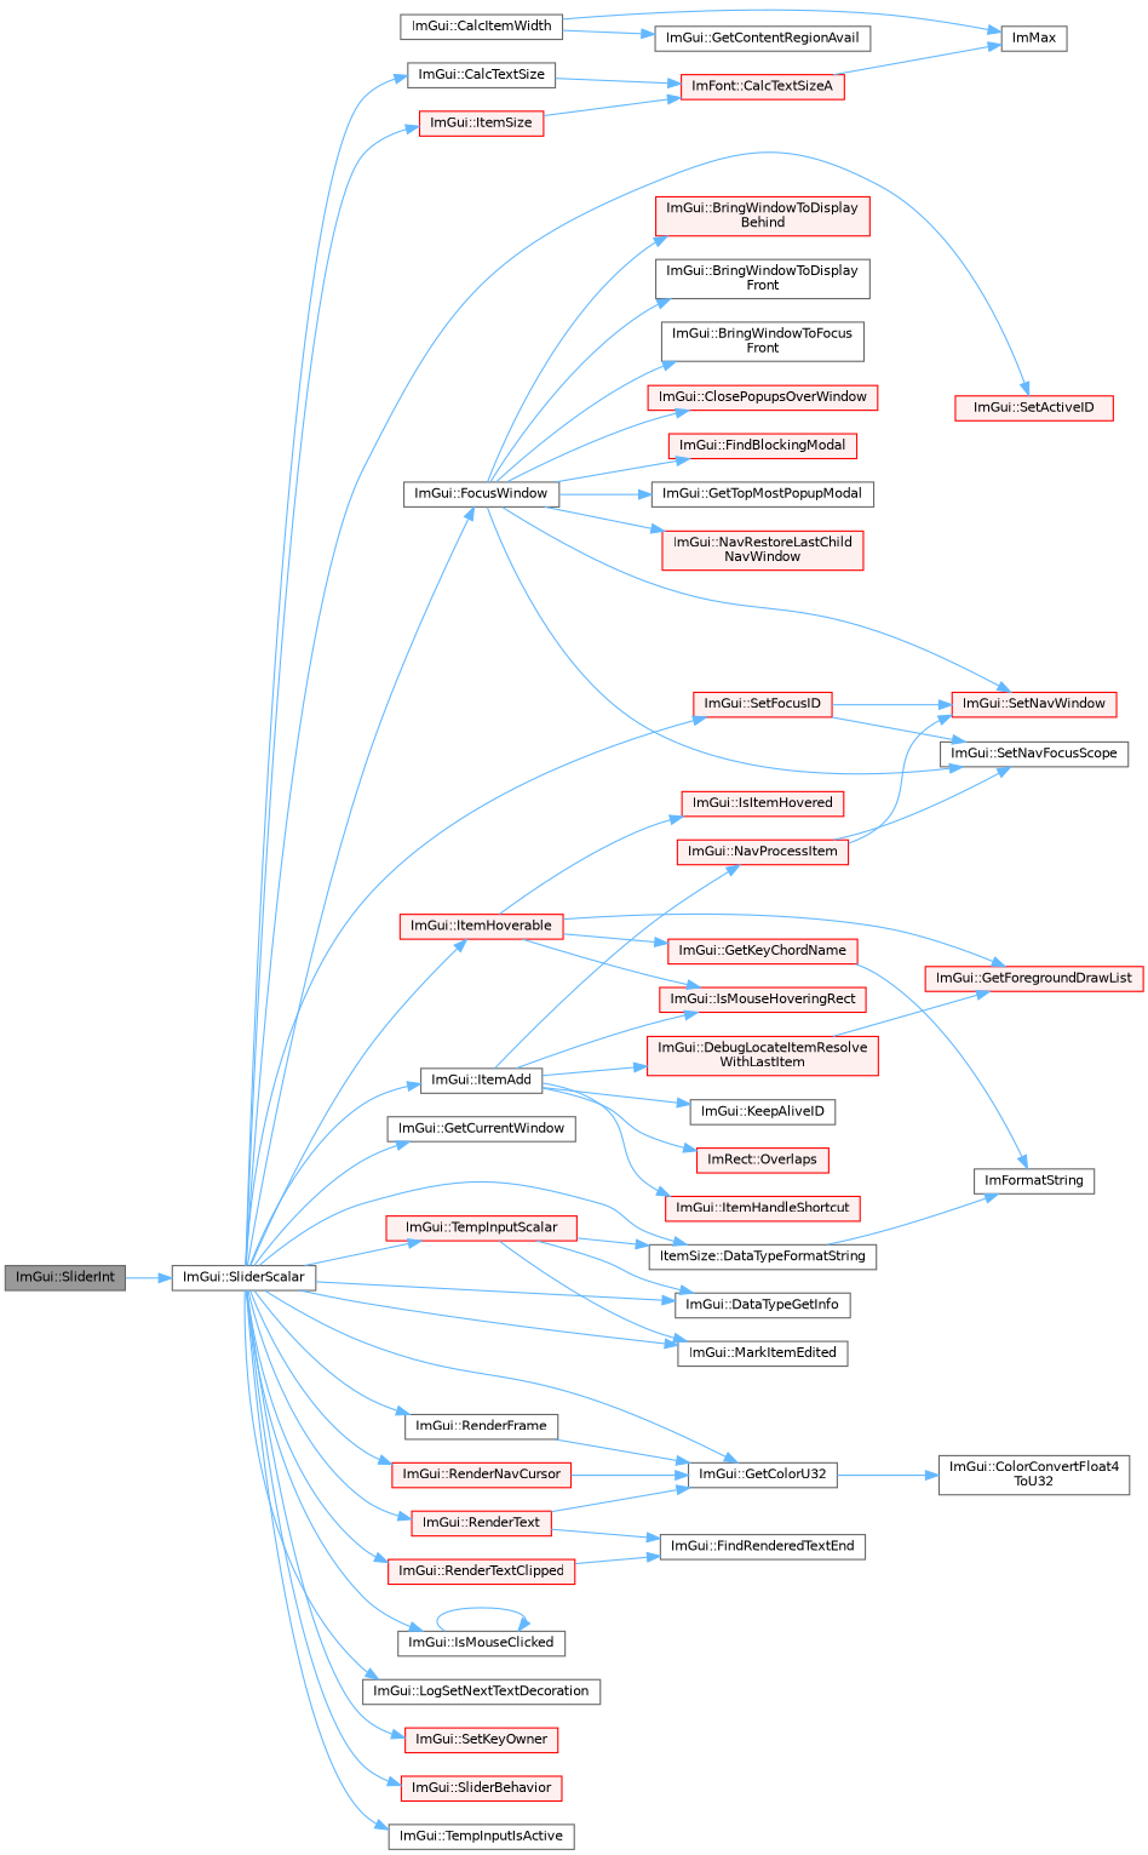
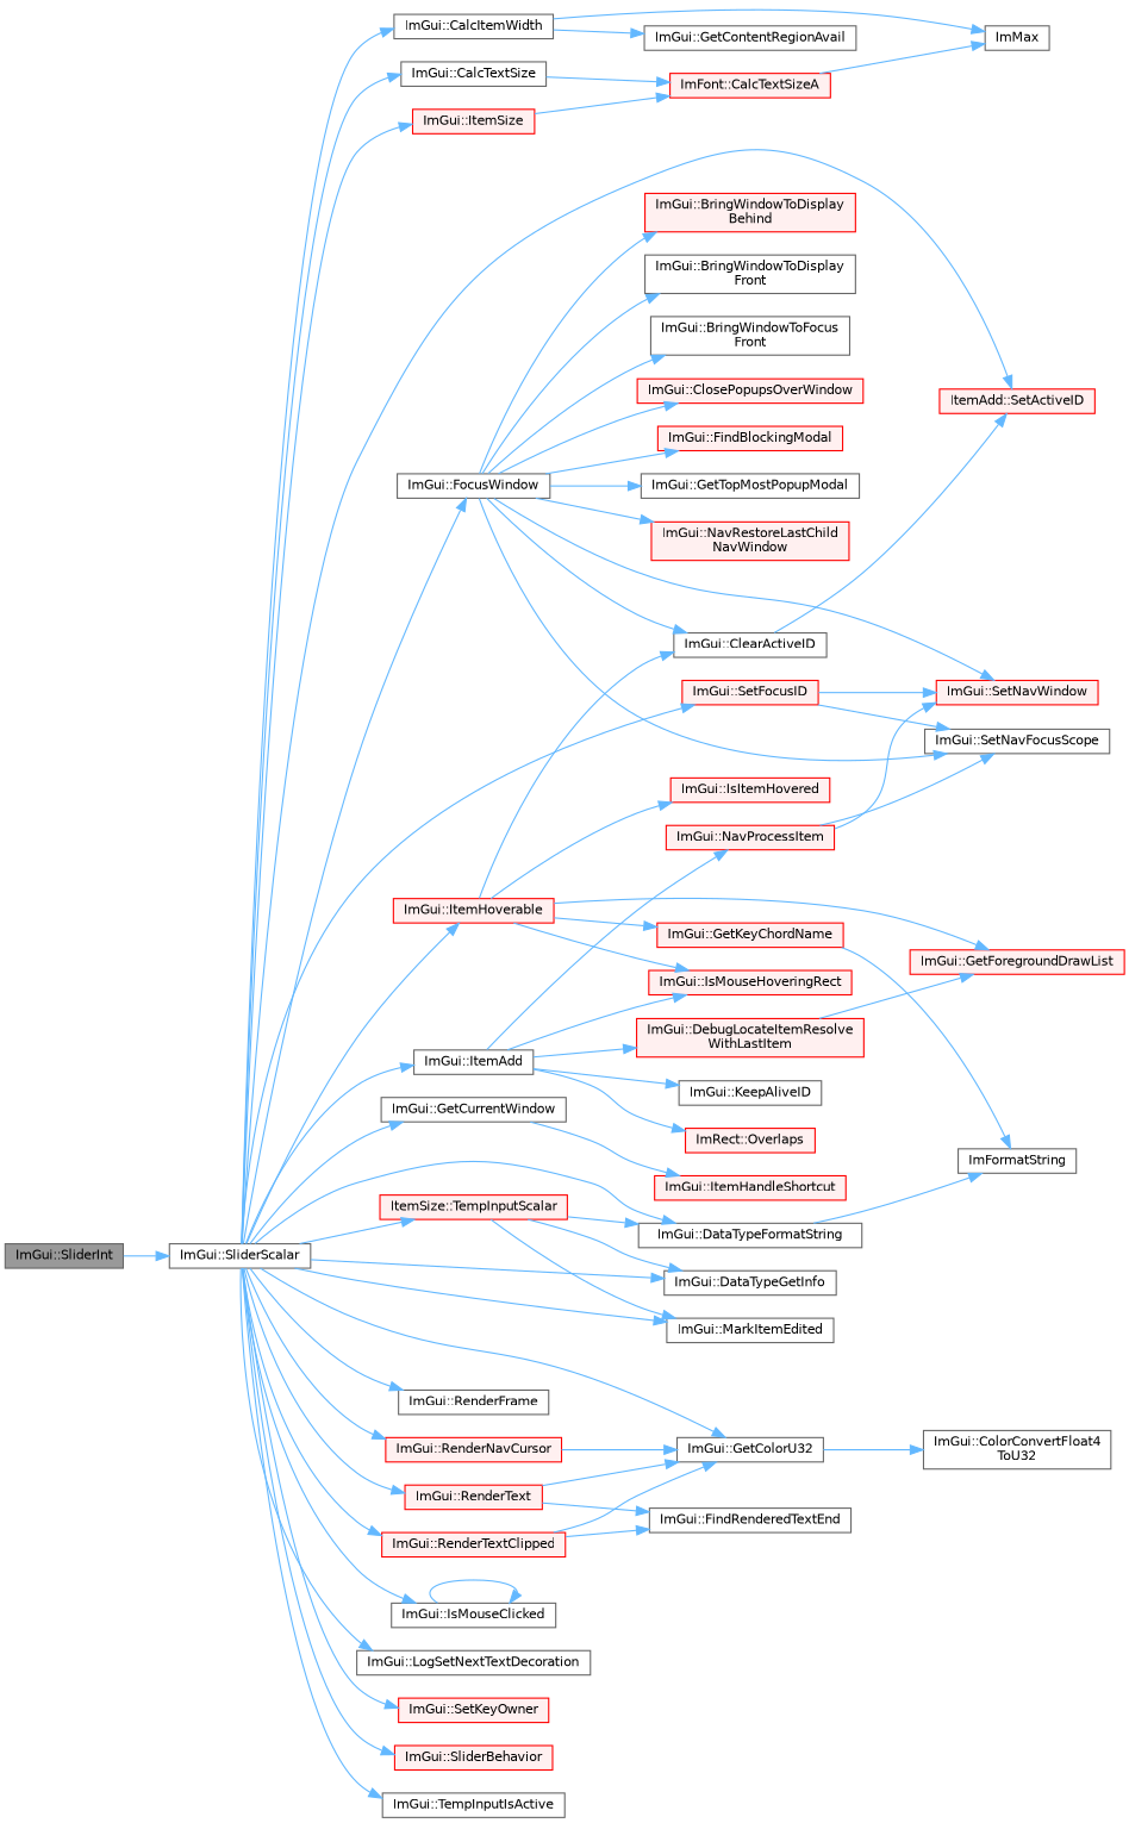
  digraph {
    rankdir=LR
    node [color=grey40 fillcolor=white fontname=Helvetica fontsize=10 shape=box style=filled]
    edge [color=steelblue1 fontname=Helvetica fontsize=10 labelfontname=Helvetica labelfontsize=10 style=solid]
    n1 [color=gray40 fillcolor=grey60 fontcolor=black height=0.2 label="ImGui::SliderInt" width=0.4]
    n2 [height=0.2 label="ImGui::SliderScalar" width=0.4]
    n3 [height=0.2 label="ImGui::CalcItemWidth" width=0.4]
    n4 [height=0.2 label="ImGui::CalcTextSize" width=0.4]
-   n5 [height=0.2 label="ItemSize::DataTypeFormatString" width=0.4]
+   n5 [height=0.2 label="ImGui::DataTypeFormatString" width=0.4]
    n6 [height=0.2 label="ImGui::DataTypeGetInfo" width=0.4]
    n7 [height=0.2 label="ImGui::FocusWindow" width=0.4]
-   n8 [color=red fillcolor="#FFF0F0" height=0.2 label="ImGui::SetActiveID" width=0.4]
+   n8 [color=red fillcolor="#FFF0F0" height=0.2 label="ItemAdd::SetActiveID" width=0.4]
    n9 [height=0.2 label="ImGui::GetColorU32" width=0.4]
    n10 [height=0.2 label="ImGui::GetCurrentWindow" width=0.4]
    n11 [height=0.2 label="ImGui::IsMouseClicked" width=0.4]
    n12 [height=0.2 label="ImGui::ItemAdd" width=0.4]
    n13 [color=red fillcolor="#FFF0F0" height=0.2 label="ImGui::ItemHoverable" width=0.4]
    n14 [color=red fillcolor="#FFF0F0" height=0.2 label="ImGui::ItemSize" width=0.4]
    n15 [height=0.2 label="ImGui::LogSetNextTextDecoration" width=0.4]
    n16 [height=0.2 label="ImGui::MarkItemEdited" width=0.4]
    n17 [height=0.2 label="ImGui::RenderFrame" width=0.4]
    n18 [color=red fillcolor="#FFF0F0" height=0.2 label="ImGui::RenderNavCursor" width=0.4]
    n19 [color=red fillcolor="#FFF0F0" height=0.2 label="ImGui::RenderText" width=0.4]
    n20 [color=red fillcolor="#FFF0F0" height=0.2 label="ImGui::RenderTextClipped" width=0.4]
    n21 [color=red fillcolor="#FFF0F0" height=0.2 label="ImGui::SetFocusID" width=0.4]
    n22 [color=red fillcolor="#FFF0F0" height=0.2 label="ImGui::SetKeyOwner" width=0.4]
    n23 [color=red fillcolor="#FFF0F0" height=0.2 label="ImGui::SliderBehavior" width=0.4]
    n24 [height=0.2 label="ImGui::TempInputIsActive" width=0.4]
-   n25 [color=red fillcolor="#FFF0F0" height=0.2 label="ImGui::TempInputScalar" width=0.4]
+   n25 [color=red fillcolor="#FFF0F0" height=0.2 label="ItemSize::TempInputScalar" width=0.4]
    n26 [height=0.2 label="ImGui::GetContentRegionAvail" width=0.4]
    n27 [height=0.2 label=ImMax width=0.4]
    n28 [color=red fillcolor="#FFF0F0" height=0.2 label="ImFont::CalcTextSizeA" width=0.4]
    n29 [height=0.2 label=ImFormatString width=0.4]
    n30 [color=red fillcolor="#FFF0F0" height=0.2 label="ImGui::BringWindowToDisplay\lBehind" width=0.4]
    n31 [height=0.2 label="ImGui::BringWindowToDisplay\lFront" width=0.4]
    n32 [height=0.2 label="ImGui::BringWindowToFocus\lFront" width=0.4]
+   n33 [height=0.2 label="ImGui::ClearActiveID" width=0.4]
    n34 [color=red fillcolor="#FFF0F0" height=0.2 label="ImGui::ClosePopupsOverWindow" width=0.4]
    n35 [color=red fillcolor="#FFF0F0" height=0.2 label="ImGui::FindBlockingModal" width=0.4]
    n36 [height=0.2 label="ImGui::GetTopMostPopupModal" width=0.4]
    n37 [color=red fillcolor="#FFF0F0" height=0.2 label="ImGui::NavRestoreLastChild\lNavWindow" width=0.4]
    n38 [height=0.2 label="ImGui::SetNavFocusScope" width=0.4]
    n39 [color=red fillcolor="#FFF0F0" height=0.2 label="ImGui::SetNavWindow" width=0.4]
    n40 [height=0.2 label="ImGui::ColorConvertFloat4\lToU32" width=0.4]
    n41 [color=red fillcolor="#FFF0F0" height=0.2 label="ImGui::DebugLocateItemResolve\lWithLastItem" width=0.4]
    n42 [color=red fillcolor="#FFF0F0" height=0.2 label="ImGui::IsMouseHoveringRect" width=0.4]
    n43 [color=red fillcolor="#FFF0F0" height=0.2 label="ImGui::ItemHandleShortcut" width=0.4]
    n44 [height=0.2 label="ImGui::KeepAliveID" width=0.4]
    n45 [color=red fillcolor="#FFF0F0" height=0.2 label="ImGui::NavProcessItem" width=0.4]
    n46 [color=red fillcolor="#FFF0F0" height=0.2 label="ImRect::Overlaps" width=0.4]
    n47 [color=red fillcolor="#FFF0F0" height=0.2 label="ImGui::GetForegroundDrawList" width=0.4]
    n48 [color=red fillcolor="#FFF0F0" height=0.2 label="ImGui::GetKeyChordName" width=0.4]
    n49 [color=red fillcolor="#FFF0F0" height=0.2 label="ImGui::IsItemHovered" width=0.4]
    n50 [height=0.2 label="ImGui::FindRenderedTextEnd" width=0.4]
    n1 -> n2
+   n2 -> n3
    n2 -> n4
    n2 -> n5
    n2 -> n6
    n2 -> n7
    n2 -> n8
    n2 -> n9
    n2 -> n10
    n2 -> n11
    n2 -> n12
    n2 -> n13
    n2 -> n14
    n2 -> n15
    n2 -> n16
    n2 -> n17
    n2 -> n18
    n2 -> n19
    n2 -> n20
    n2 -> n21
    n2 -> n22
    n2 -> n23
    n2 -> n24
    n2 -> n25
    n3 -> n26
    n3 -> n27
    n4 -> n28
    n5 -> n29
    n7 -> n30
    n7 -> n31
    n7 -> n32
+   n7 -> n33
    n7 -> n34
    n7 -> n35
    n7 -> n36
    n7 -> n37
    n7 -> n38
    n7 -> n39
    n9 -> n40
    n11 -> n11
    n12 -> n41
    n12 -> n42
-   n12 -> n43
+   n10 -> n43
    n12 -> n44
    n12 -> n45
    n12 -> n46
+   n13 -> n33
    n13 -> n42
    n13 -> n47
    n13 -> n48
    n13 -> n49
    n14 -> n28
-   n17 -> n9
+   n20 -> n9
    n18 -> n9
    n19 -> n9
    n19 -> n50
    n20 -> n50
    n21 -> n38
    n21 -> n39
    n25 -> n5
    n25 -> n6
    n25 -> n16
    n28 -> n27
+   n33 -> n8
    n41 -> n47
    n45 -> n38
    n45 -> n39
    n48 -> n29
  }
